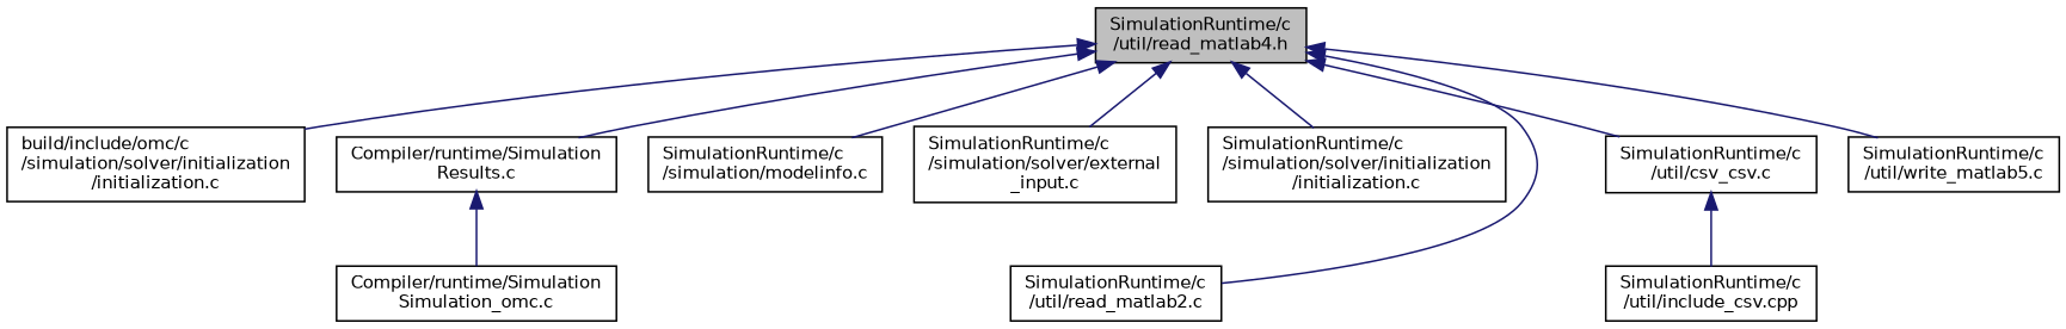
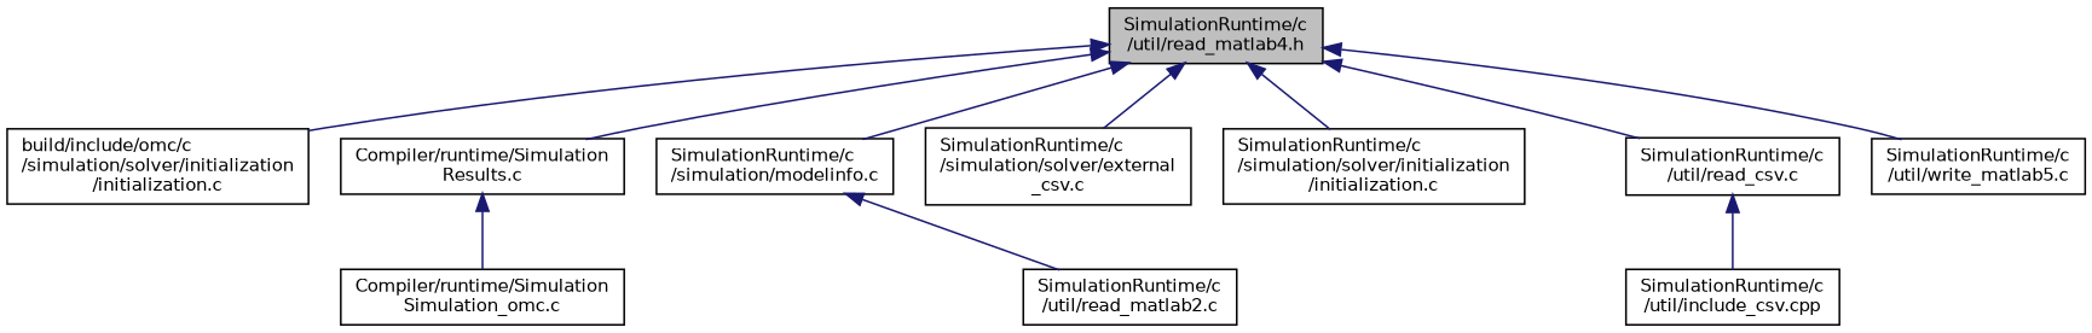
  digraph {
    node [color=black fillcolor=white fontname=Helvetica fontsize=10 shape=record style=filled]
    edge [color=midnightblue dir=back fontname=Helvetica fontsize=10 labelfontname=Helvetica labelfontsize=10 style=solid]
    n1 [fillcolor=grey75 fontcolor=black height=0.2 label="SimulationRuntime/c\l/util/read_matlab4.h" width=0.4]
    n2 [height=0.2 label="build/include/omc/c\l/simulation/solver/initialization\l/initialization.c" width=0.4]
    n3 [height=0.2 label="Compiler/runtime/Simulation\lResults.c" width=0.4]
    n4 [height=0.2 label="SimulationRuntime/c\l/simulation/modelinfo.c" width=0.4]
-   n5 [height=0.2 label="SimulationRuntime/c\l/simulation/solver/external\l_input.c" width=0.4]
+   n5 [height=0.2 label="SimulationRuntime/c\l/simulation/solver/external\l_csv.c" width=0.4]
    n6 [height=0.2 label="SimulationRuntime/c\l/simulation/solver/initialization\l/initialization.c" width=0.4]
-   n7 [height=0.2 label="SimulationRuntime/c\l/util/csv_csv.c" width=0.4]
+   n7 [height=0.2 label="SimulationRuntime/c\l/util/read_csv.c" width=0.4]
    n8 [height=0.2 label="SimulationRuntime/c\l/util/read_matlab2.c" width=0.4]
    n9 [height=0.2 label="SimulationRuntime/c\l/util/write_matlab5.c" width=0.4]
    n10 [height=0.2 label="Compiler/runtime/Simulation\lSimulation_omc.c" width=0.4]
    n11 [height=0.2 label="SimulationRuntime/c\l/util/include_csv.cpp" width=0.4]
    n1 -> n2
    n1 -> n3
    n1 -> n4
    n1 -> n5
    n1 -> n6
    n1 -> n7
-   n1 -> n8
+   n4 -> n8
    n1 -> n9
    n3 -> n10
    n7 -> n11
  }
